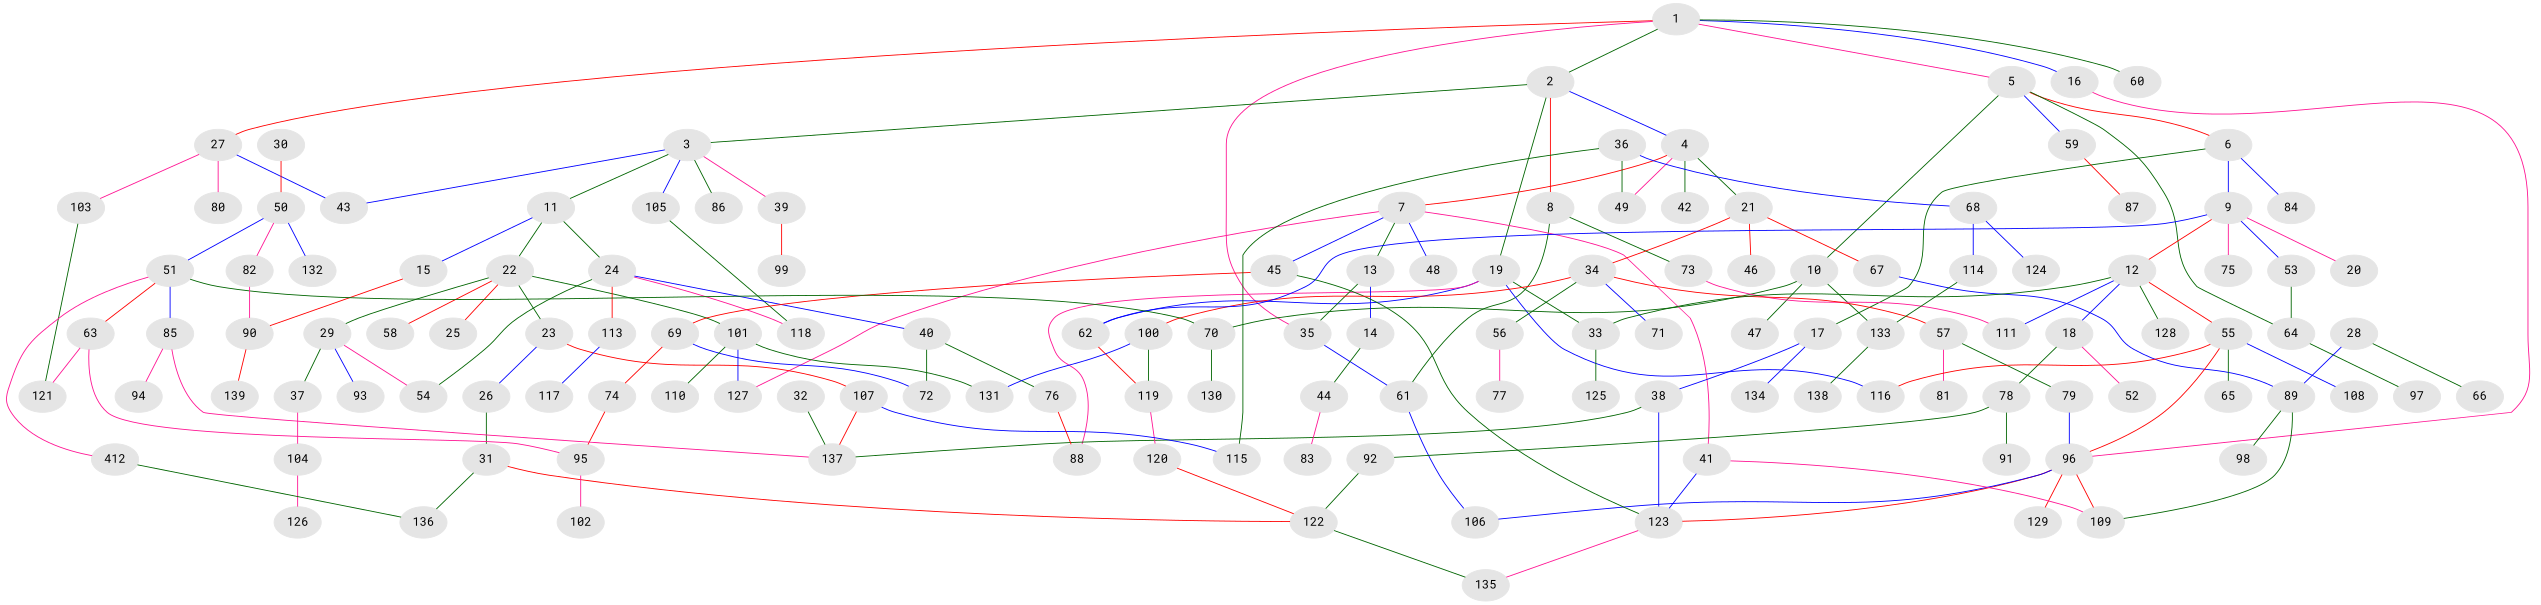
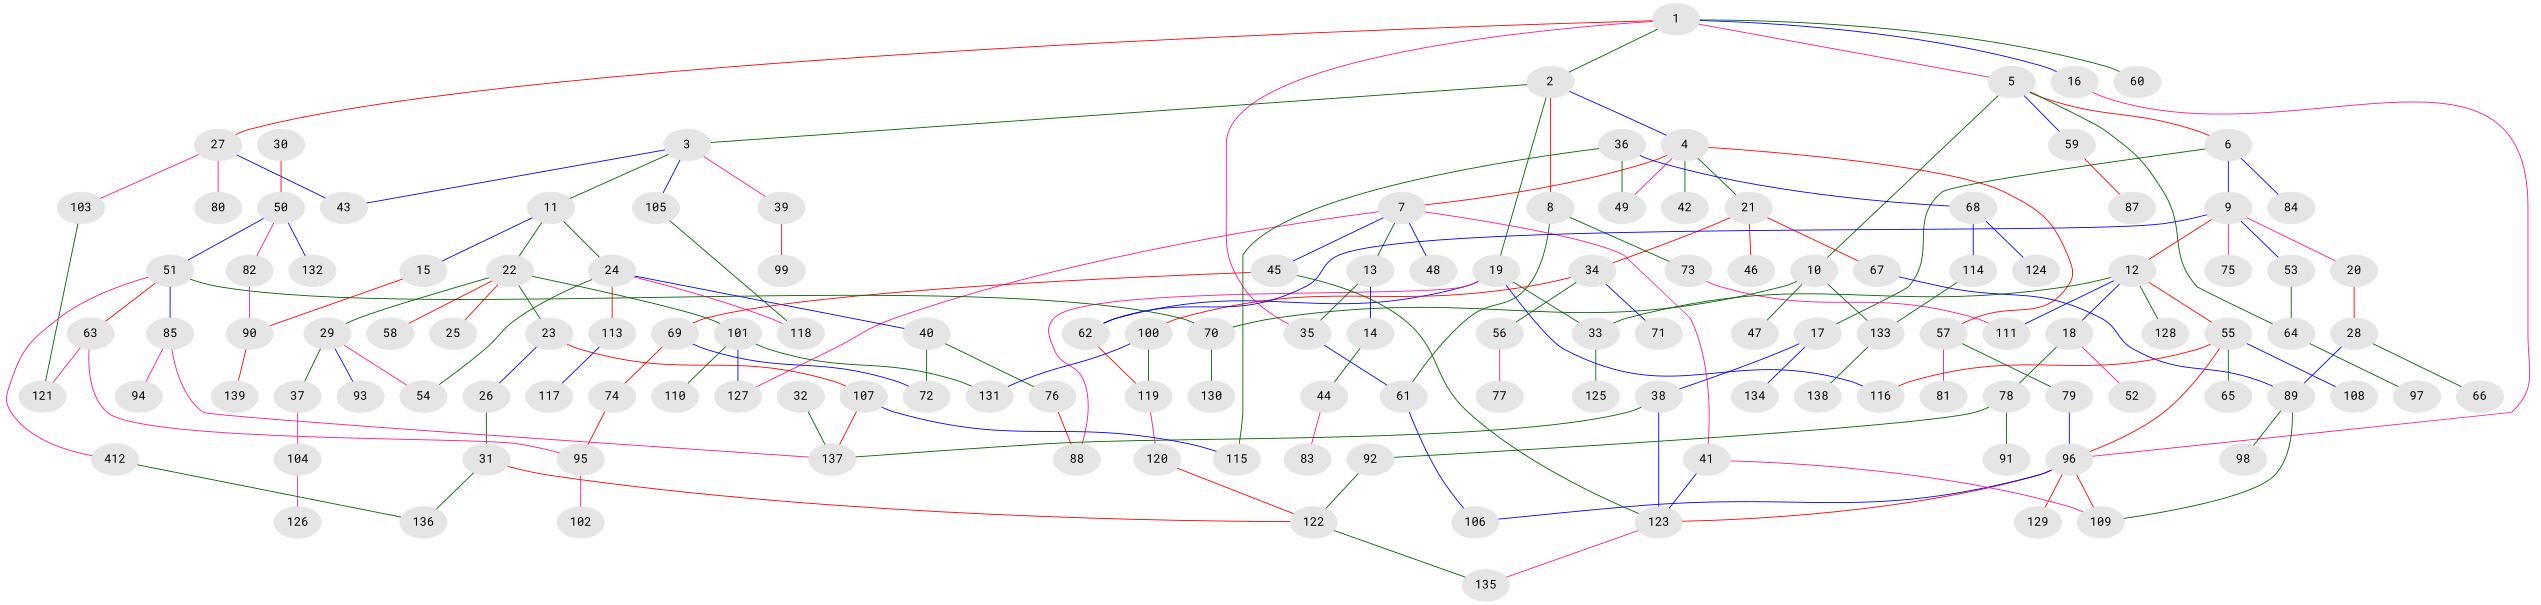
  graph {
    fontname="Roboto Mono"
    node [color=gray90 fontname="Roboto Mono" style=filled]
    edge [color=darkgreen fontname="Roboto Mono"]
    1
    2
    5
    16
    27
    35
    60
    3
    4
    8
    19
    6
    10
    59
    64
    96
    43
    80
    103
    61
    11
    39
-   86
    105
    7
    21
    42
    49
    57
    73
    62
    33
    88
    116
    15
    22
    24
    99
    118
    13
    41
    45
    48
    127
    34
    46
    67
    79
    81
    9
    17
    84
    47
    70
    133
    87
    97
    12
    20
    53
    75
    38
    134
    14
    123
    109
    69
    106
    111
    18
    55
    128
    28
    119
    130
    138
    90
    23
    25
    29
    58
    101
    40
    54
    113
    52
    78
    125
    65
    108
    44
    83
    139
    36
    68
    115
    129
    32
    137
    91
    92
    66
    89
    56
    71
    100
    26
    107
    37
    93
    131
    110
    31
    30
    50
    72
    76
    117
    122
    136
    121
    98
    104
    51
    82
    132
    135
    77
    114
    124
    126
    74
    63
    85
    n135 [label=412]
    95
    94
    120
    102
    1 -- 2
    1 -- 5 [color=deeppink]
    1 -- 16 [color=blue]
    1 -- 27 [color=red]
    1 -- 35 [color=deeppink]
    1 -- 60
    2 -- 3
    2 -- 4 [color=blue]
    2 -- 8 [color=red]
    2 -- 19
    5 -- 6 [color=red]
    5 -- 10
    5 -- 59 [color=blue]
    5 -- 64
    16 -- 96 [color=deeppink]
    27 -- 43 [color=blue]
    27 -- 80 [color=deeppink]
    27 -- 103 [color=deeppink]
    35 -- 61 [color=blue]
    3 -- 43 [color=blue]
    3 -- 11
    3 -- 39 [color=deeppink]
-   3 -- 86
    3 -- 105 [color=blue]
    4 -- 7 [color=red]
    4 -- 21
    4 -- 42
    4 -- 49 [color=deeppink]
-   34 -- 57 [color=red]
+   4 -- 57 [color=red]
    8 -- 61
    8 -- 73
    19 -- 62 [color=blue]
    19 -- 33
    19 -- 88 [color=deeppink]
    19 -- 116 [color=blue]
    6 -- 9 [color=blue]
    6 -- 17
    6 -- 84 [color=blue]
    10 -- 47
    10 -- 70
    10 -- 133
    59 -- 87 [color=red]
    64 -- 97
    96 -- 123 [color=red]
    96 -- 109 [color=red]
    96 -- 106 [color=blue]
    96 -- 129 [color=red]
    103 -- 121
    61 -- 106 [color=blue]
    11 -- 15 [color=blue]
    11 -- 22
    11 -- 24
    39 -- 99 [color=red]
    105 -- 118
    7 -- 13
    7 -- 41 [color=deeppink]
    7 -- 45 [color=blue]
    7 -- 48 [color=blue]
    7 -- 127 [color=deeppink]
    21 -- 34 [color=red]
    21 -- 46 [color=red]
    21 -- 67 [color=red]
    57 -- 79
    57 -- 81 [color=deeppink]
    73 -- 111 [color=deeppink]
    62 -- 119 [color=red]
    33 -- 125
    15 -- 90 [color=red]
    22 -- 23
    22 -- 25 [color=red]
    22 -- 29
    22 -- 58 [color=red]
    22 -- 101
    24 -- 118 [color=deeppink]
    24 -- 40 [color=blue]
    24 -- 54
    24 -- 113 [color=red]
    13 -- 35
    13 -- 14 [color=blue]
    41 -- 123 [color=blue]
    41 -- 109 [color=deeppink]
    45 -- 123
    45 -- 69 [color=red]
    34 -- 56
    34 -- 71 [color=blue]
    34 -- 100 [color=red]
    67 -- 89 [color=blue]
    79 -- 96 [color=blue]
    9 -- 62 [color=blue]
    9 -- 12 [color=red]
    9 -- 20 [color=deeppink]
    9 -- 53 [color=blue]
    9 -- 75 [color=deeppink]
    17 -- 38 [color=blue]
    17 -- 134 [color=blue]
    70 -- 130
    133 -- 138
    12 -- 33
    12 -- 111 [color=blue]
    12 -- 18 [color=blue]
    12 -- 55 [color=red]
    12 -- 128
+   20 -- 28 [color=red]
    53 -- 64
    38 -- 123 [color=blue]
    38 -- 137
    14 -- 44
    123 -- 135 [color=deeppink]
    69 -- 72 [color=blue]
    69 -- 74 [color=red]
    18 -- 52 [color=deeppink]
    18 -- 78
    55 -- 96 [color=red]
    55 -- 116 [color=red]
    55 -- 65
    55 -- 108 [color=blue]
    28 -- 66
    28 -- 89 [color=blue]
    119 -- 120 [color=deeppink]
    90 -- 139 [color=red]
    23 -- 26 [color=blue]
    23 -- 107 [color=red]
    29 -- 54 [color=deeppink]
    29 -- 37
    29 -- 93 [color=blue]
    101 -- 127 [color=blue]
    101 -- 131
    101 -- 110
    40 -- 72
    40 -- 76
    113 -- 117 [color=blue]
    78 -- 91
    78 -- 92
    44 -- 83 [color=deeppink]
    36 -- 49
    36 -- 68 [color=blue]
    36 -- 115
    68 -- 114 [color=blue]
    68 -- 124 [color=blue]
    32 -- 137
    92 -- 122
    89 -- 109
    89 -- 98
    56 -- 77 [color=deeppink]
    100 -- 119
    100 -- 131 [color=blue]
    26 -- 31
    107 -- 115 [color=blue]
    107 -- 137 [color=red]
    37 -- 104 [color=deeppink]
    31 -- 122 [color=red]
    31 -- 136
    30 -- 50 [color=red]
    50 -- 51 [color=blue]
    50 -- 82 [color=deeppink]
    50 -- 132 [color=blue]
    76 -- 88 [color=red]
    122 -- 135
    104 -- 126 [color=deeppink]
    51 -- 70
    51 -- 63 [color=red]
    51 -- 85 [color=blue]
    51 -- n135 [color=deeppink]
    82 -- 90 [color=deeppink]
    114 -- 133
    74 -- 95 [color=red]
    63 -- 121 [color=deeppink]
    63 -- 95 [color=deeppink]
    85 -- 137 [color=deeppink]
    85 -- 94 [color=deeppink]
    n135 -- 136
    95 -- 102 [color=deeppink]
    120 -- 122 [color=red]
  }
